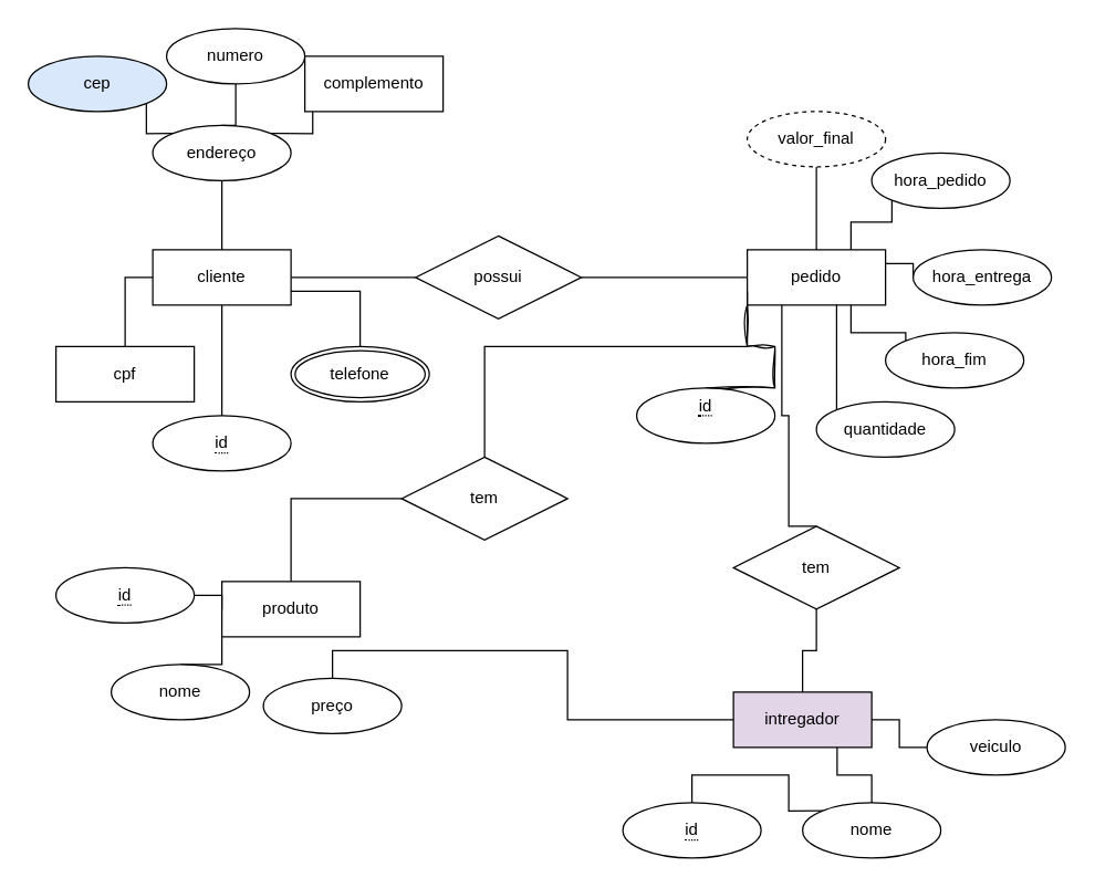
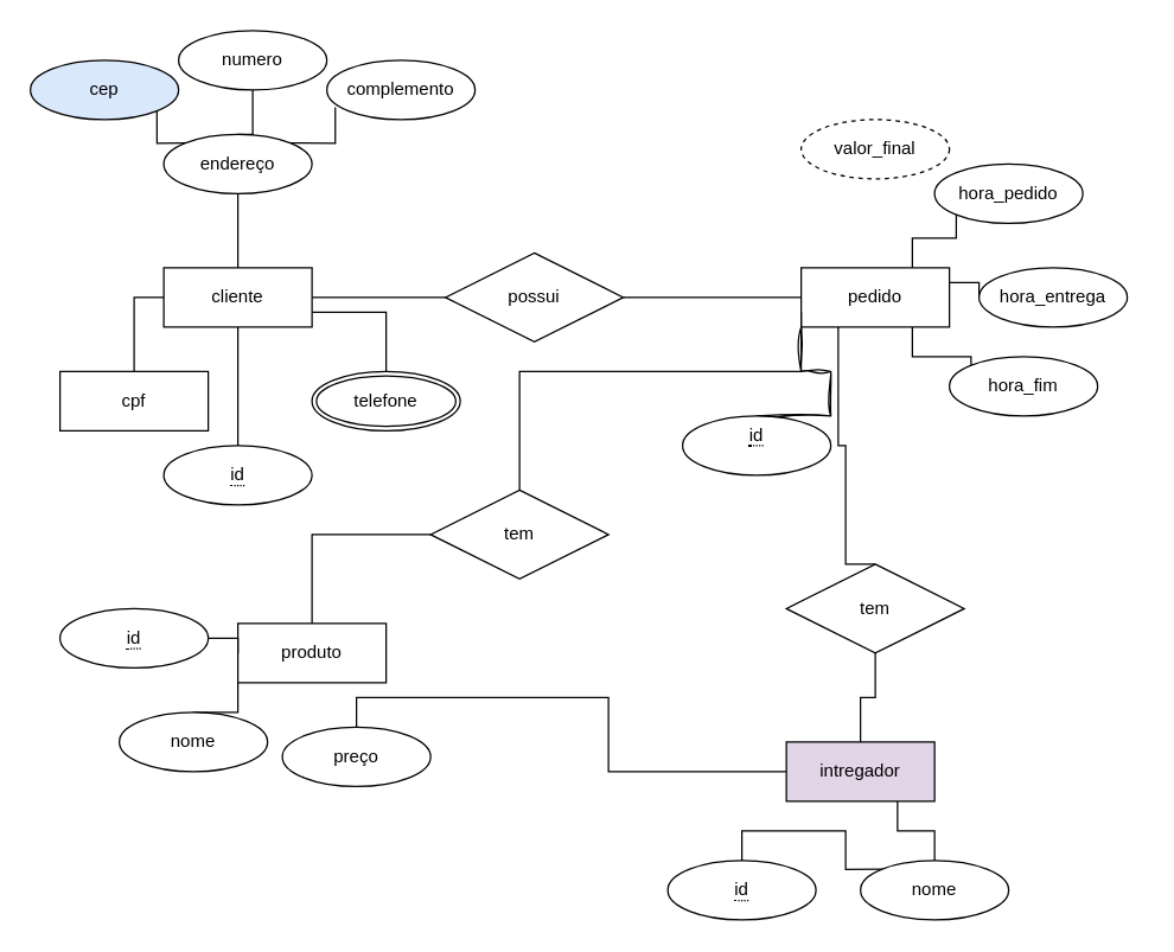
  <mxCell id="0" />
  <mxCell id="1" parent="0" />
  <mxCell id="2" style="edgeStyle=orthogonalEdgeStyle;rounded=0;orthogonalLoop=1;jettySize=auto;html=1;exitX=1;exitY=0.5;exitDx=0;exitDy=0;entryX=0;entryY=0.5;entryDx=0;entryDy=0;endArrow=none;endFill=0;" parent="1" source="3" target="10" edge="1"><mxGeometry relative="1" as="geometry" /></mxCell>
  <mxCell id="3" value="cliente" style="whiteSpace=wrap;html=1;align=center;" parent="1" vertex="1"><mxGeometry x="110" y="180" width="100" height="40" as="geometry" /></mxCell>
- <mxCell id="4" style="edgeStyle=orthogonalEdgeStyle;rounded=0;orthogonalLoop=1;jettySize=auto;html=1;exitX=1;exitY=0.5;exitDx=0;exitDy=0;entryX=0;entryY=0;entryDx=0;entryDy=0;endArrow=none;endFill=0;" parent="1" source="8" target="17" edge="1"><mxGeometry relative="1" as="geometry"><Array as="points"><mxPoint x="605" y="200" /></Array></mxGeometry></mxCell>
  <mxCell id="5" style="edgeStyle=orthogonalEdgeStyle;rounded=0;orthogonalLoop=1;jettySize=auto;html=1;exitX=0.75;exitY=1;exitDx=0;exitDy=0;entryX=0;entryY=0;entryDx=0;entryDy=0;endArrow=none;endFill=0;" parent="1" source="8" target="26" edge="1"><mxGeometry relative="1" as="geometry" /></mxCell>
  <mxCell id="6" style="edgeStyle=orthogonalEdgeStyle;rounded=0;orthogonalLoop=1;jettySize=auto;html=1;exitX=1;exitY=0.25;exitDx=0;exitDy=0;endArrow=none;endFill=0;" parent="1" source="8" target="27" edge="1"><mxGeometry relative="1" as="geometry" /></mxCell>
  <mxCell id="7" style="edgeStyle=orthogonalEdgeStyle;rounded=0;orthogonalLoop=1;jettySize=auto;html=1;exitX=0.75;exitY=0;exitDx=0;exitDy=0;entryX=0;entryY=1;entryDx=0;entryDy=0;endArrow=none;endFill=0;" parent="1" source="8" target="28" edge="1"><mxGeometry relative="1" as="geometry" /></mxCell>
  <mxCell id="8" value="pedido" style="whiteSpace=wrap;html=1;align=center;" parent="1" vertex="1"><mxGeometry x="540" y="180" width="100" height="40" as="geometry" /></mxCell>
  <mxCell id="9" style="edgeStyle=orthogonalEdgeStyle;rounded=0;orthogonalLoop=1;jettySize=auto;html=1;exitX=1;exitY=0.5;exitDx=0;exitDy=0;endArrow=none;endFill=0;" parent="1" source="10" target="8" edge="1"><mxGeometry relative="1" as="geometry" /></mxCell>
  <mxCell id="10" value="possui" style="shape=rhombus;perimeter=rhombusPerimeter;whiteSpace=wrap;html=1;align=center;" parent="1" vertex="1"><mxGeometry x="300" y="170" width="120" height="60" as="geometry" /></mxCell>
  <mxCell id="11" style="edgeStyle=orthogonalEdgeStyle;rounded=0;orthogonalLoop=1;jettySize=auto;html=1;exitX=0.5;exitY=0;exitDx=0;exitDy=0;entryX=0;entryY=0.5;entryDx=0;entryDy=0;endArrow=none;endFill=0;" parent="1" source="12" target="3" edge="1"><mxGeometry relative="1" as="geometry" /></mxCell>
  <mxCell id="12" value="cpf" style="whiteSpace=wrap;html=1;align=center;rounded=0;" parent="1" vertex="1"><mxGeometry x="40" y="250" width="100" height="40" as="geometry" /></mxCell>
  <mxCell id="13" style="edgeStyle=orthogonalEdgeStyle;rounded=0;orthogonalLoop=1;jettySize=auto;html=1;exitX=0.5;exitY=0;exitDx=0;exitDy=0;entryX=0.5;entryY=1;entryDx=0;entryDy=0;endArrow=none;endFill=0;" parent="1" source="14" target="3" edge="1"><mxGeometry relative="1" as="geometry" /></mxCell>
  <mxCell id="14" value="&lt;span style=&quot;border-bottom: 1px dotted&quot;&gt;id&lt;br&gt;&lt;/span&gt;" style="ellipse;whiteSpace=wrap;html=1;align=center;" parent="1" vertex="1"><mxGeometry x="110" y="300" width="100" height="40" as="geometry" /></mxCell>
  <mxCell id="15" style="edgeStyle=orthogonalEdgeStyle;rounded=0;orthogonalLoop=1;jettySize=auto;html=1;exitX=0.5;exitY=0;exitDx=0;exitDy=0;entryX=0;entryY=1;entryDx=0;entryDy=0;endArrow=none;endFill=0;sketch=1;curveFitting=1;jiggle=2;" parent="1" source="16" target="8" edge="1"><mxGeometry relative="1" as="geometry"><Array as="points"><mxPoint x="560" y="280" /><mxPoint x="560" y="250" /><mxPoint x="540" y="250" /></Array></mxGeometry></mxCell>
  <mxCell id="16" value="&lt;span style=&quot;border-bottom: 1px dotted&quot;&gt;id&lt;br&gt;&lt;br&gt;&lt;/span&gt;" style="ellipse;whiteSpace=wrap;html=1;align=center;" parent="1" vertex="1"><mxGeometry x="460" y="280" width="100" height="40" as="geometry" /></mxCell>
- <mxCell id="17" value="quantidade" style="ellipse;whiteSpace=wrap;html=1;align=center;" parent="1" vertex="1"><mxGeometry x="590" y="290" width="100" height="40" as="geometry" /></mxCell>
  <mxCell id="18" style="edgeStyle=orthogonalEdgeStyle;rounded=0;orthogonalLoop=1;jettySize=auto;html=1;entryX=0.5;entryY=0;entryDx=0;entryDy=0;endArrow=none;endFill=0;" parent="1" source="22" target="3" edge="1"><mxGeometry relative="1" as="geometry" /></mxCell>
  <mxCell id="19" style="edgeStyle=orthogonalEdgeStyle;rounded=0;orthogonalLoop=1;jettySize=auto;html=1;exitX=0;exitY=0;exitDx=0;exitDy=0;entryX=1;entryY=1;entryDx=0;entryDy=0;endArrow=none;endFill=0;" parent="1" source="22" target="23" edge="1"><mxGeometry relative="1" as="geometry" /></mxCell>
  <mxCell id="20" style="edgeStyle=orthogonalEdgeStyle;rounded=0;orthogonalLoop=1;jettySize=auto;html=1;exitX=0.5;exitY=0;exitDx=0;exitDy=0;entryX=0.5;entryY=1;entryDx=0;entryDy=0;endArrow=none;endFill=0;" parent="1" source="22" target="24" edge="1"><mxGeometry relative="1" as="geometry" /></mxCell>
  <mxCell id="21" style="edgeStyle=orthogonalEdgeStyle;rounded=0;orthogonalLoop=1;jettySize=auto;html=1;exitX=1;exitY=0;exitDx=0;exitDy=0;entryX=0.057;entryY=0.792;entryDx=0;entryDy=0;entryPerimeter=0;endArrow=none;endFill=0;" parent="1" source="22" target="25" edge="1"><mxGeometry relative="1" as="geometry" /></mxCell>
  <mxCell id="22" value="endereço" style="ellipse;whiteSpace=wrap;html=1;align=center;" parent="1" vertex="1"><mxGeometry x="110" y="90" width="100" height="40" as="geometry" /></mxCell>
  <mxCell id="23" value="cep" style="ellipse;whiteSpace=wrap;html=1;align=center;fillColor=#dae8fc;" parent="1" vertex="1"><mxGeometry x="20" y="40" width="100" height="40" as="geometry" /></mxCell>
  <mxCell id="24" value="numero" style="ellipse;whiteSpace=wrap;html=1;align=center;" parent="1" vertex="1"><mxGeometry x="120" y="20" width="100" height="40" as="geometry" /></mxCell>
- <mxCell id="25" value="complemento" style="whiteSpace=wrap;html=1;align=center;rounded=0;" parent="1" vertex="1"><mxGeometry x="220" y="40" width="100" height="40" as="geometry" /></mxCell>
+ <mxCell id="25" value="complemento" style="ellipse;whiteSpace=wrap;html=1;align=center;" parent="1" vertex="1"><mxGeometry x="220" y="40" width="100" height="40" as="geometry" /></mxCell>
  <mxCell id="26" value="hora_fim" style="ellipse;whiteSpace=wrap;html=1;align=center;" parent="1" vertex="1"><mxGeometry x="640" y="240" width="100" height="40" as="geometry" /></mxCell>
  <mxCell id="27" value="hora_entrega" style="ellipse;whiteSpace=wrap;html=1;align=center;" parent="1" vertex="1"><mxGeometry x="660" y="180" width="100" height="40" as="geometry" /></mxCell>
  <mxCell id="28" value="hora_pedido" style="ellipse;whiteSpace=wrap;html=1;align=center;" parent="1" vertex="1"><mxGeometry x="630" y="110" width="100" height="40" as="geometry" /></mxCell>
- <mxCell id="29" value="" style="edgeStyle=orthogonalEdgeStyle;rounded=0;orthogonalLoop=1;jettySize=auto;html=1;endArrow=none;endFill=0;" parent="1" source="30" target="8" edge="1"><mxGeometry relative="1" as="geometry" /></mxCell>
  <mxCell id="30" value="valor_final" style="ellipse;whiteSpace=wrap;html=1;align=center;dashed=1;" parent="1" vertex="1"><mxGeometry x="540" y="80" width="100" height="40" as="geometry" /></mxCell>
  <mxCell id="31" style="edgeStyle=orthogonalEdgeStyle;rounded=0;orthogonalLoop=1;jettySize=auto;html=1;exitX=0.5;exitY=0;exitDx=0;exitDy=0;entryX=1;entryY=0.75;entryDx=0;entryDy=0;endArrow=none;endFill=0;" parent="1" source="32" target="3" edge="1"><mxGeometry relative="1" as="geometry" /></mxCell>
  <mxCell id="32" value="telefone" style="ellipse;shape=doubleEllipse;margin=3;whiteSpace=wrap;html=1;align=center;" parent="1" vertex="1"><mxGeometry x="210" y="250" width="100" height="40" as="geometry" /></mxCell>
  <mxCell id="33" style="edgeStyle=orthogonalEdgeStyle;rounded=0;orthogonalLoop=1;jettySize=auto;html=1;exitX=0.5;exitY=0;exitDx=0;exitDy=0;entryX=0;entryY=0.5;entryDx=0;entryDy=0;endArrow=none;endFill=0;" parent="1" source="34" target="52" edge="1"><mxGeometry relative="1" as="geometry" /></mxCell>
  <mxCell id="34" value="produto" style="whiteSpace=wrap;html=1;align=center;" parent="1" vertex="1"><mxGeometry x="160" y="420" width="100" height="40" as="geometry" /></mxCell>
  <mxCell id="35" style="edgeStyle=orthogonalEdgeStyle;rounded=0;orthogonalLoop=1;jettySize=auto;html=1;exitX=0.5;exitY=0;exitDx=0;exitDy=0;endArrow=none;endFill=0;" parent="1" source="36" target="41" edge="1"><mxGeometry relative="1" as="geometry" /></mxCell>
  <mxCell id="36" value="preço" style="ellipse;whiteSpace=wrap;html=1;align=center;" parent="1" vertex="1"><mxGeometry x="190" y="490" width="100" height="40" as="geometry" /></mxCell>
  <mxCell id="37" style="edgeStyle=orthogonalEdgeStyle;rounded=0;orthogonalLoop=1;jettySize=auto;html=1;exitX=0.5;exitY=0;exitDx=0;exitDy=0;entryX=0;entryY=1;entryDx=0;entryDy=0;endArrow=none;endFill=0;" parent="1" source="38" target="34" edge="1"><mxGeometry relative="1" as="geometry" /></mxCell>
  <mxCell id="38" value="nome" style="ellipse;whiteSpace=wrap;html=1;align=center;" parent="1" vertex="1"><mxGeometry x="80" y="480" width="100" height="40" as="geometry" /></mxCell>
  <mxCell id="39" value="" style="edgeStyle=orthogonalEdgeStyle;rounded=0;orthogonalLoop=1;jettySize=auto;html=1;endArrow=none;endFill=0;" parent="1" source="40" target="34" edge="1"><mxGeometry relative="1" as="geometry" /></mxCell>
  <mxCell id="40" value="&lt;span style=&quot;border-bottom: 1px dotted&quot;&gt;id&lt;/span&gt;" style="ellipse;whiteSpace=wrap;html=1;align=center;" parent="1" vertex="1"><mxGeometry x="40" y="410" width="100" height="40" as="geometry" /></mxCell>
  <mxCell id="41" value="intregador" style="whiteSpace=wrap;html=1;align=center;fillColor=#e1d5e7;" parent="1" vertex="1"><mxGeometry x="530" y="500" width="100" height="40" as="geometry" /></mxCell>
  <mxCell id="42" style="edgeStyle=orthogonalEdgeStyle;rounded=0;orthogonalLoop=1;jettySize=auto;html=1;exitX=0.5;exitY=0;exitDx=0;exitDy=0;endArrow=none;endFill=0;entryX=0;entryY=0;entryDx=0;entryDy=0;" parent="1" source="43" target="45" edge="1"><mxGeometry relative="1" as="geometry" /></mxCell>
  <mxCell id="43" value="&lt;span style=&quot;border-bottom: 1px dotted&quot;&gt;id&lt;/span&gt;" style="ellipse;whiteSpace=wrap;html=1;align=center;" parent="1" vertex="1"><mxGeometry x="450" y="580" width="100" height="40" as="geometry" /></mxCell>
  <mxCell id="44" style="edgeStyle=orthogonalEdgeStyle;rounded=0;orthogonalLoop=1;jettySize=auto;html=1;exitX=0.5;exitY=0;exitDx=0;exitDy=0;entryX=0.75;entryY=1;entryDx=0;entryDy=0;endArrow=none;endFill=0;" parent="1" source="45" target="41" edge="1"><mxGeometry relative="1" as="geometry" /></mxCell>
  <mxCell id="45" value="nome" style="ellipse;whiteSpace=wrap;html=1;align=center;" parent="1" vertex="1"><mxGeometry x="580" y="580" width="100" height="40" as="geometry" /></mxCell>
- <mxCell id="46" value="" style="edgeStyle=orthogonalEdgeStyle;rounded=0;orthogonalLoop=1;jettySize=auto;html=1;endArrow=none;endFill=0;" parent="1" source="47" target="41" edge="1"><mxGeometry relative="1" as="geometry" /></mxCell>
- <mxCell id="47" value="veiculo" style="ellipse;whiteSpace=wrap;html=1;align=center;" parent="1" vertex="1"><mxGeometry x="670" y="520" width="100" height="40" as="geometry" /></mxCell>
  <mxCell id="48" value="" style="edgeStyle=orthogonalEdgeStyle;rounded=0;orthogonalLoop=1;jettySize=auto;html=1;endArrow=none;endFill=0;" parent="1" source="50" target="41" edge="1"><mxGeometry relative="1" as="geometry" /></mxCell>
  <mxCell id="49" style="edgeStyle=orthogonalEdgeStyle;rounded=0;orthogonalLoop=1;jettySize=auto;html=1;exitX=0.5;exitY=0;exitDx=0;exitDy=0;entryX=0.25;entryY=1;entryDx=0;entryDy=0;endArrow=none;endFill=0;" parent="1" source="50" target="8" edge="1"><mxGeometry relative="1" as="geometry"><Array as="points"><mxPoint x="570" y="380" /><mxPoint x="570" y="300" /><mxPoint x="565" y="300" /></Array></mxGeometry></mxCell>
  <mxCell id="50" value="tem" style="shape=rhombus;perimeter=rhombusPerimeter;whiteSpace=wrap;html=1;align=center;" parent="1" vertex="1"><mxGeometry x="530" y="380" width="120" height="60" as="geometry" /></mxCell>
  <mxCell id="51" style="edgeStyle=orthogonalEdgeStyle;rounded=0;orthogonalLoop=1;jettySize=auto;html=1;exitX=0.5;exitY=0;exitDx=0;exitDy=0;entryX=0;entryY=0.75;entryDx=0;entryDy=0;endArrow=none;endFill=0;" parent="1" source="52" target="8" edge="1"><mxGeometry relative="1" as="geometry"><Array as="points"><mxPoint x="350" y="250" /><mxPoint x="540" y="250" /></Array></mxGeometry></mxCell>
  <mxCell id="52" value="tem" style="shape=rhombus;perimeter=rhombusPerimeter;whiteSpace=wrap;html=1;align=center;" parent="1" vertex="1"><mxGeometry x="290" y="330" width="120" height="60" as="geometry" /></mxCell>
